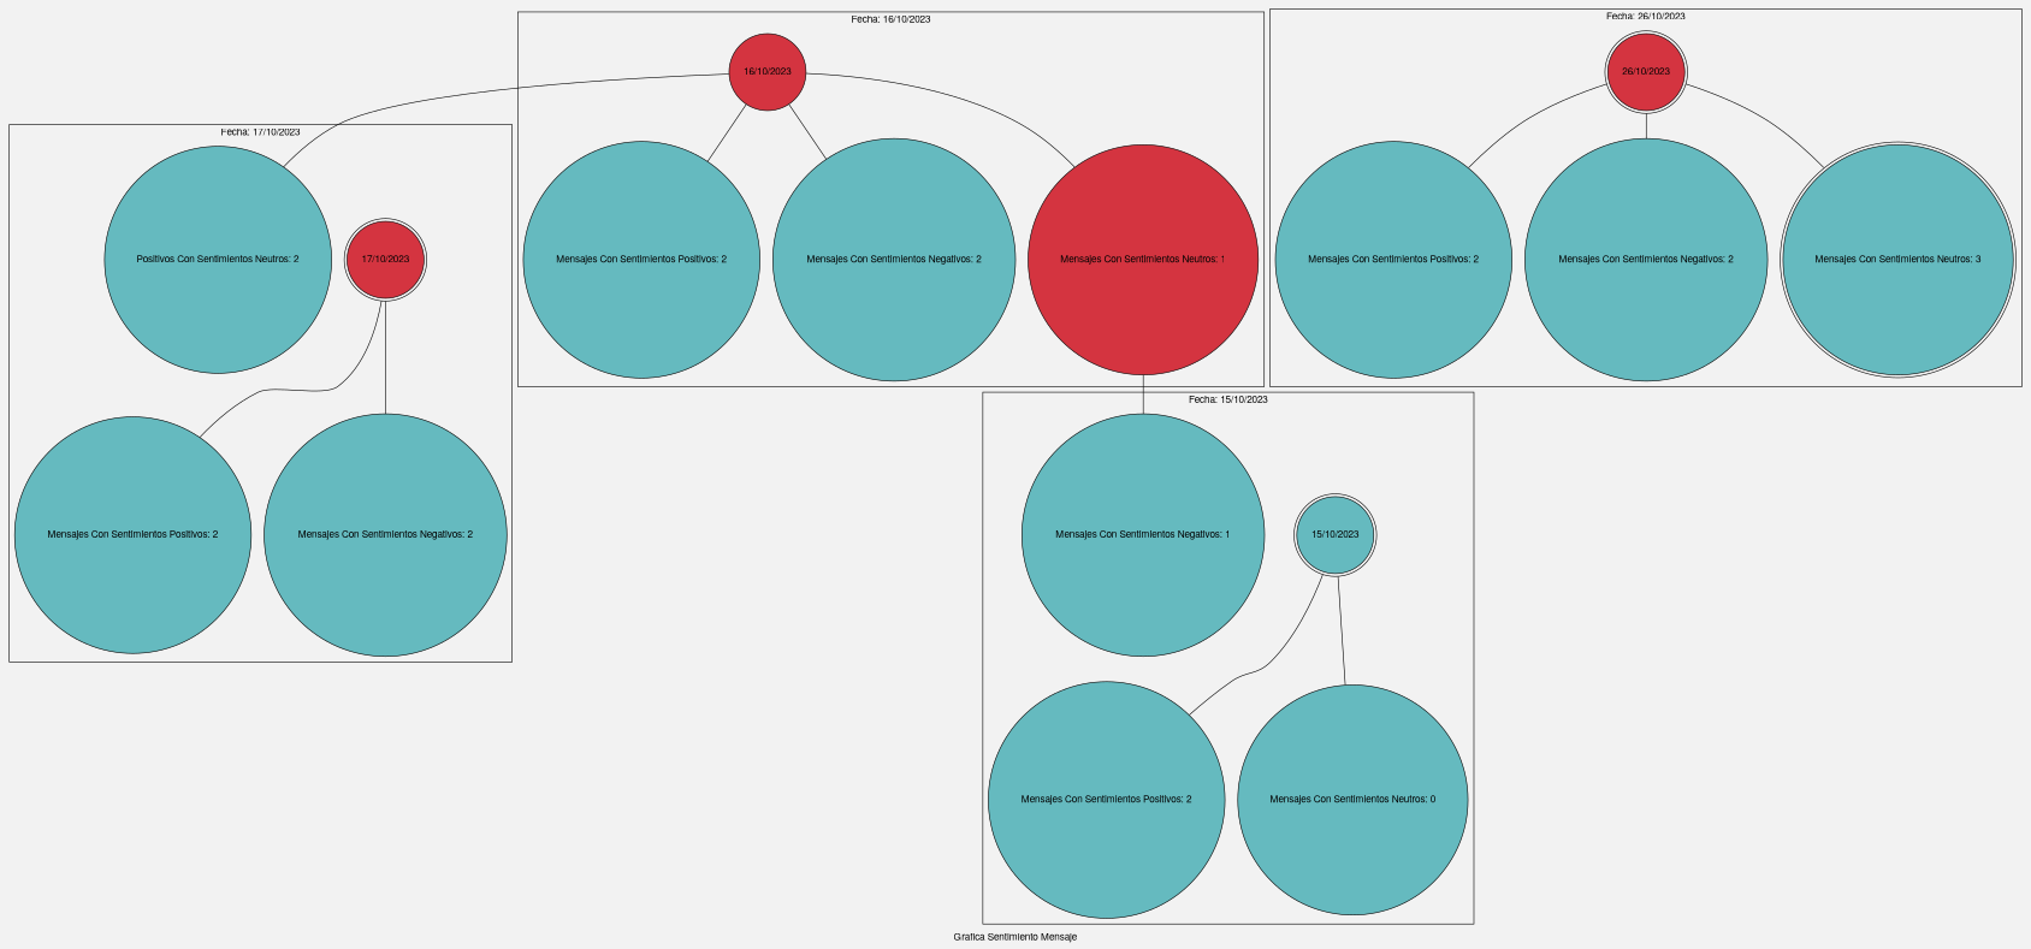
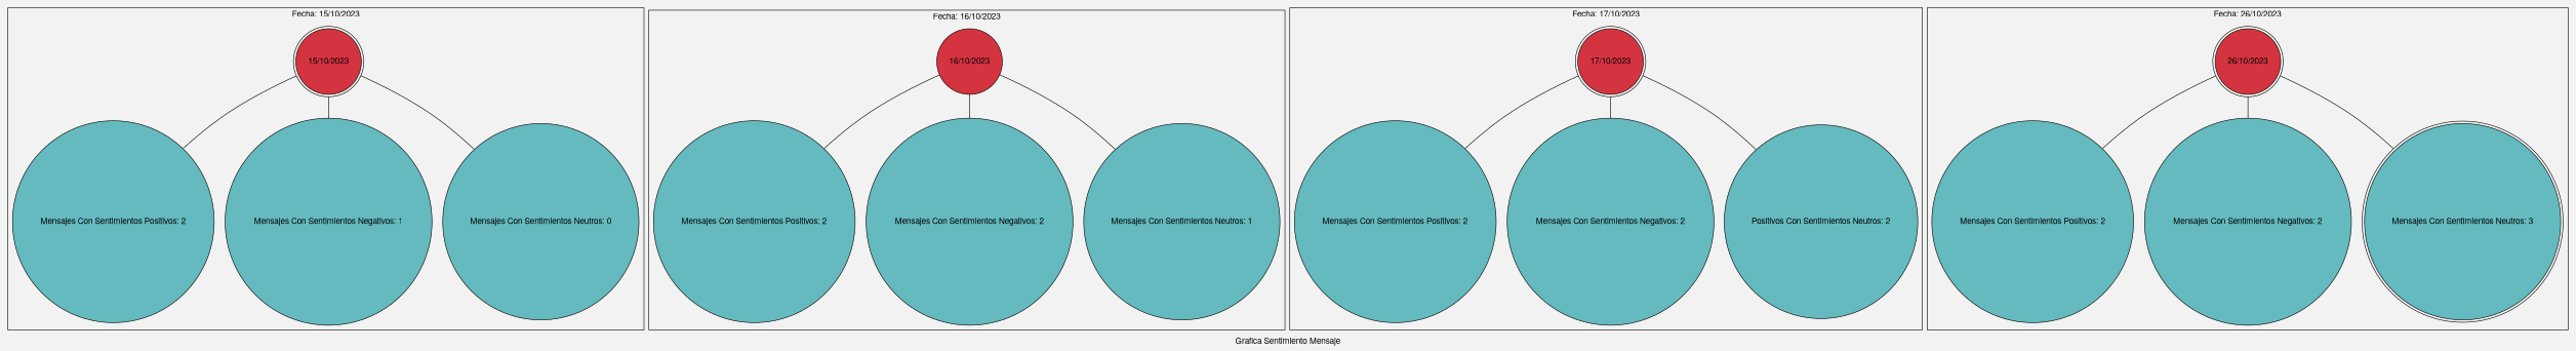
  graph {
    bgcolor="#f2f2f2"
    fontname="Helvetica,Arial,sans-serif"
    gradientangle=90
    label="Grafica Sentimiento Mensaje"
    node [fillcolor="#65babf" fontname="Helvetica,Arial,sans-serif" shape=circle style=filled]
    edge [fontname="Helvetica,Arial,sans-serif"]
-   n1 [label="15/10/2023" shape=doublecircle]
+   n1 [fillcolor="#d43440" label="15/10/2023" shape=doublecircle]
    n2 [label="Mensajes Con Sentimientos Positivos: 2"]
    n3 [label="Mensajes Con Sentimientos Negativos: 1"]
    n4 [label="Mensajes Con Sentimientos Neutros: 0"]
    n5 [fillcolor="#d43440" label="16/10/2023"]
    n6 [label="Mensajes Con Sentimientos Positivos: 2"]
    n7 [label="Mensajes Con Sentimientos Negativos: 2"]
-   n8 [fillcolor="#d43440" label="Mensajes Con Sentimientos Neutros: 1"]
+   n8 [label="Mensajes Con Sentimientos Neutros: 1"]
    n9 [fillcolor="#d43440" label="17/10/2023" shape=doublecircle]
    n10 [label="Mensajes Con Sentimientos Positivos: 2"]
    n11 [label="Mensajes Con Sentimientos Negativos: 2"]
    n12 [label="Positivos Con Sentimientos Neutros: 2"]
    n13 [fillcolor="#d43440" label="26/10/2023" shape=doublecircle]
    n14 [label="Mensajes Con Sentimientos Positivos: 2"]
    n15 [label="Mensajes Con Sentimientos Negativos: 2"]
    n16 [label="Mensajes Con Sentimientos Neutros: 3" shape=doublecircle]
    subgraph cluster_1 {
      gradientangle=270
      label="Fecha: 15/10/2023"
      style=filled
      n1
      n2
      n3
      n4
    }
    subgraph cluster_2 {
      gradientangle=270
      label="Fecha: 16/10/2023"
      style=filled
      n5
      n6
      n7
      n8
    }
    subgraph cluster_3 {
      gradientangle=270
      label="Fecha: 17/10/2023"
      style=filled
      n9
      n10
      n11
      n12
    }
    subgraph cluster_4 {
      gradientangle=270
      label="Fecha: 26/10/2023"
      style=filled
      n13
      n14
      n15
      n16
    }
    n1 -- n2
-   n8 -- n3
+   n1 -- n3
    n1 -- n4
    n5 -- n6
    n5 -- n7
    n5 -- n8
    n9 -- n10
    n9 -- n11
-   n5 -- n12
+   n9 -- n12
    n13 -- n14
    n13 -- n15
    n13 -- n16
  }
